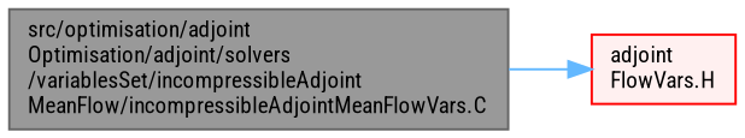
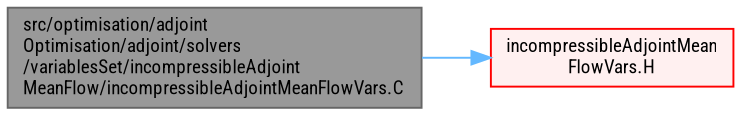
  digraph {
    rankdir=LR
    fontname="Roboto Condensed"
    node [fontname="Roboto Condensed" fontsize=10 shape=box style=filled]
    n1 [color=gray40 fillcolor=grey60 fontcolor=black height=0.2 label="src/optimisation/adjoint\lOptimisation/adjoint/solvers\l/variablesSet/incompressibleAdjoint\lMeanFlow/incompressibleAdjointMeanFlowVars.C" width=0.4]
-   n2 [color=red fillcolor="#FFF0F0" height=0.2 label="adjoint\lFlowVars.H" width=0.4]
+   n2 [color=red fillcolor="#FFF0F0" height=0.2 label="incompressibleAdjointMean\lFlowVars.H" width=0.4]
    n1 -> n2 [color=steelblue1 fontname="Roboto Condensed" fontsize=10 labelfontname=Helvetica labelfontsize=10 style=solid]
  }
